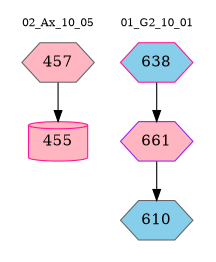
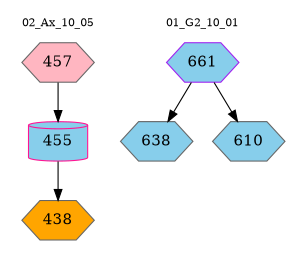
  digraph {
    node [color=gray40 fillcolor=skyblue shape=hexagon style=filled]
    edge [color=black]
    n1 [fillcolor=lightpink label=457]
-   n2 [color=deeppink fillcolor=lightpink label=455 shape=cylinder]
-   n4 [color=deeppink label=638]
-   n5 [color=purple fillcolor=lightpink label=661]
+   n2 [color=deeppink label=455 shape=cylinder]
+   n3 [fillcolor=orange label=438]
+   n4 [label=638]
+   n5 [color=purple label=661]
    n6 [label=610]
    subgraph cluster_1 {
      color=white
      fontsize=10
      label="02_Ax_10_05"
      n1
      n2
+     n3
    }
    subgraph cluster_2 {
      color=white
      fontsize=10
      label="01_G2_10_01"
      n4
      n5
      n6
    }
    n1 -> n2
-   n4 -> n5
+   n2 -> n3
+   n5 -> n4
    n5 -> n6
  }
